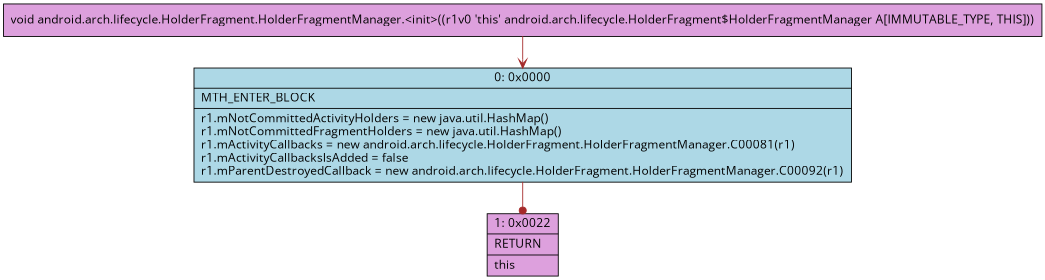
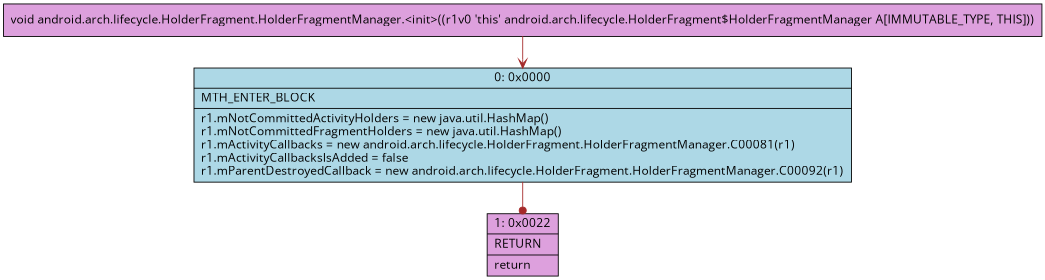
  digraph {
    fontname="Open Sans"
    node [shape=record style=filled fillcolor=plum color=black fontname="Open Sans"]
    edge [color=brown fontname="Open Sans"]
    n1 [label="{0\:\ 0x0000|MTH_ENTER_BLOCK\l|r1.mNotCommittedActivityHolders = new java.util.HashMap()\lr1.mNotCommittedFragmentHolders = new java.util.HashMap()\lr1.mActivityCallbacks = new android.arch.lifecycle.HolderFragment.HolderFragmentManager.C00081(r1)\lr1.mActivityCallbacksIsAdded = false\lr1.mParentDestroyedCallback = new android.arch.lifecycle.HolderFragment.HolderFragmentManager.C00092(r1)\l}" fillcolor=lightblue]
-   n2 [label="{1\:\ 0x0022|RETURN\l|this\l}"]
+   n2 [label="{1\:\ 0x0022|RETURN\l|return\l}"]
    n3 [label="{void android.arch.lifecycle.HolderFragment.HolderFragmentManager.\<init\>((r1v0 'this' android.arch.lifecycle.HolderFragment$HolderFragmentManager A[IMMUTABLE_TYPE, THIS])) }"]
    n1 -> n2 [arrowhead=dot]
    n3 -> n1 [arrowhead=vee]
  }
